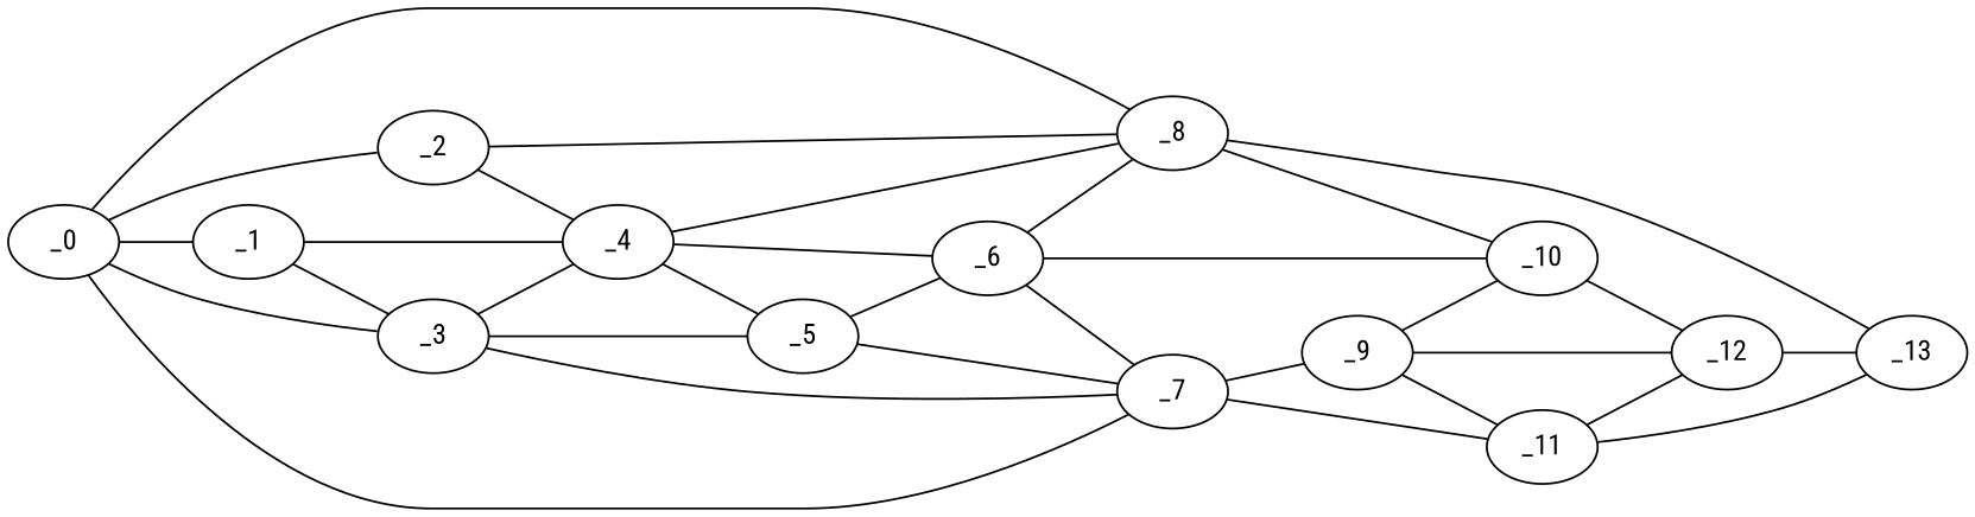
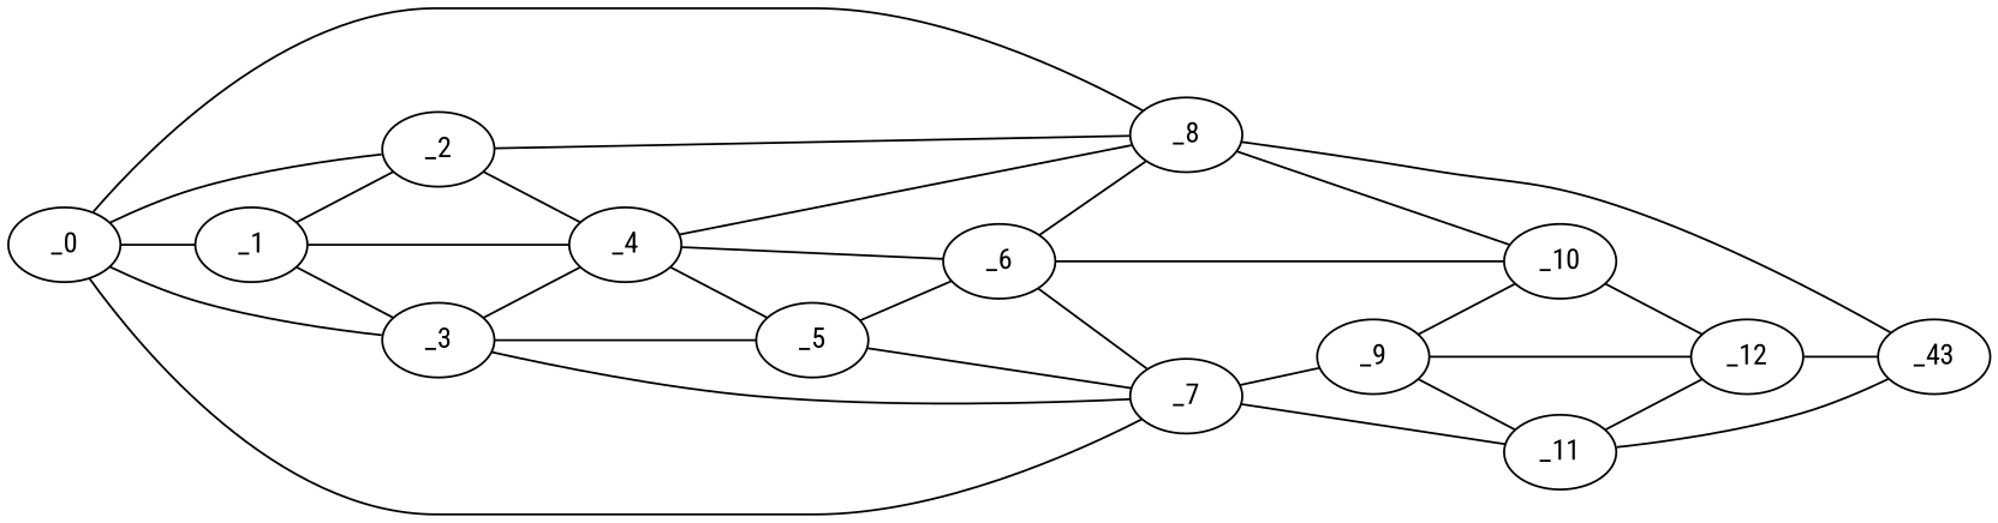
  graph {
    fontname="Roboto Condensed"
    rankdir=LR
    node [fontname="Roboto Condensed" x=67 y=40]
    edge [fontname="Roboto Condensed" valence=1]
    _0 [x=34 y=35]
    _1 [x=44 y=35]
    _2 [x=45]
    _3 [x=56 y=31]
    _7 [y=25]
    _8 [y=76]
    _4 [x=57 y=39]
    _5 [x=60 y=36]
    _9 [x=78]
    _11 [x=87 y=34]
    _10 [x=79 y=70]
-   _13 [x=124 y=64]
+   _13 [x=124 y=64 label=_43]
    _6 [x=66]
    _12 [x=95 y=54]
    _0 -- _1
    _0 -- _2 [valence=2]
    _0 -- _3
    _0 -- _7
    _0 -- _8
+   _1 -- _2 [valence=2]
    _1 -- _3 [valence=2]
    _1 -- _4
    _2 -- _8
    _2 -- _4
    _3 -- _7 [valence=2]
    _3 -- _4 [valence=2]
    _3 -- _5 [valence=2]
    _7 -- _9 [valence=2]
    _7 -- _11
    _8 -- _10 [valence=2]
    _8 -- _13
    _4 -- _8 [valence=2]
    _4 -- _5
    _4 -- _6
    _5 -- _7
    _5 -- _6 [valence=2]
    _9 -- _11 [valence=2]
    _9 -- _10 [valence=2]
    _9 -- _12
    _11 -- _13
    _11 -- _12
    _10 -- _12 [valence=2]
    _6 -- _7 [valence=2]
    _6 -- _8 [valence=2]
    _6 -- _10
    _12 -- _13 [valence=2]
  }
